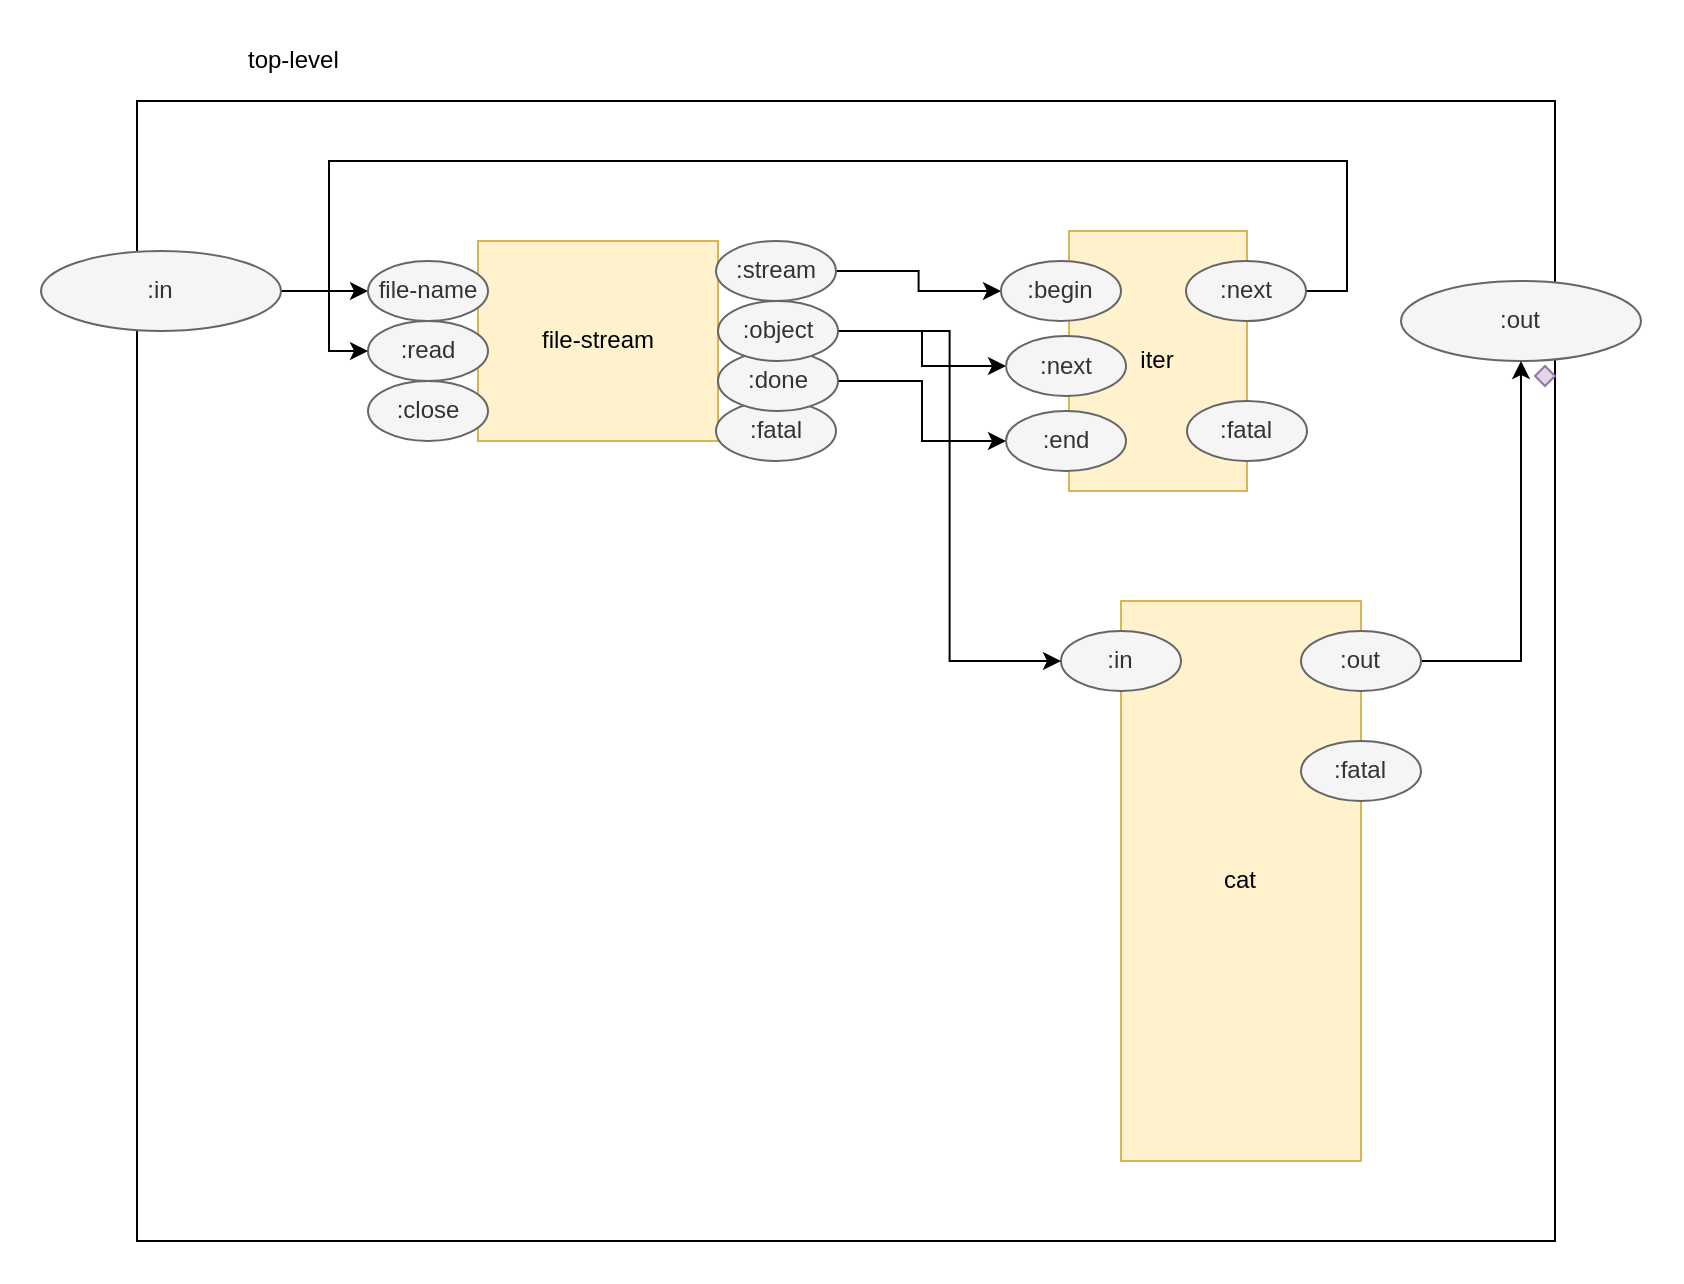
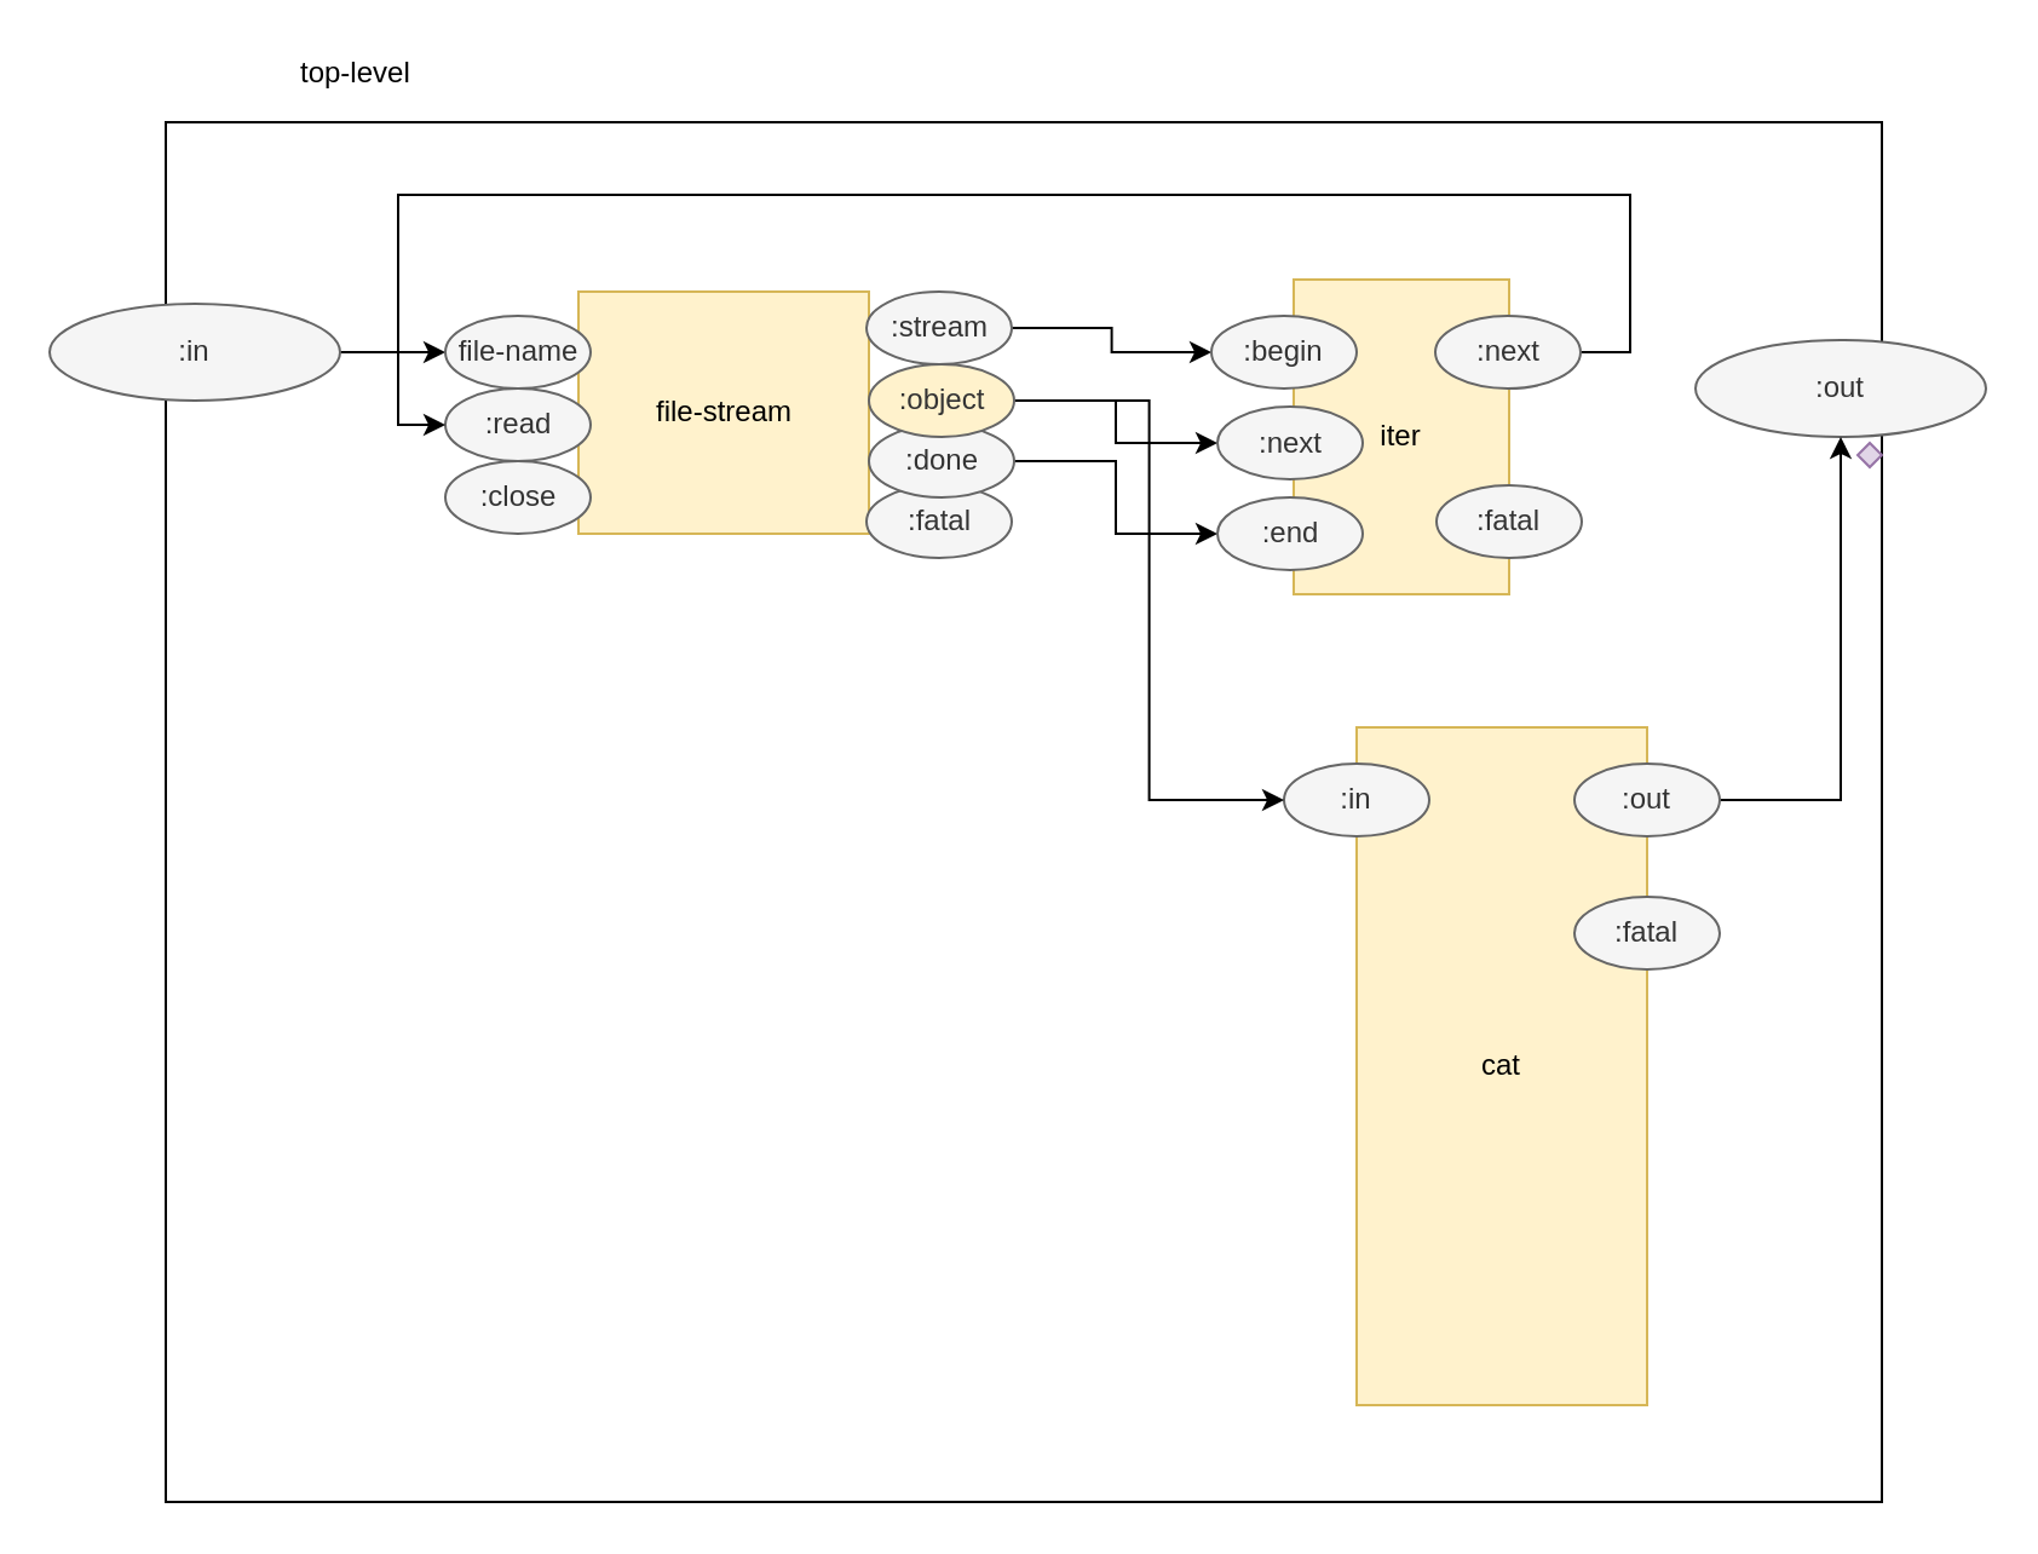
  <mxCell id="0" />
  <mxCell id="1" parent="0" />
  <mxCell id="2" value="" style="rounded=0;whiteSpace=wrap;html=1;" parent="1" vertex="1"><mxGeometry x="68" y="50" width="709" height="570" as="geometry" /></mxCell>
  <mxCell id="3" style="edgeStyle=orthogonalEdgeStyle;rounded=0;orthogonalLoop=1;jettySize=auto;html=1;exitX=1;exitY=0.5;exitDx=0;exitDy=0;entryX=0;entryY=0.5;entryDx=0;entryDy=0;" parent="1" source="4" target="15" edge="1"><mxGeometry relative="1" as="geometry" /></mxCell>
  <mxCell id="4" value=":in" style="ellipse;whiteSpace=wrap;html=1;fillColor=#f5f5f5;strokeColor=#666666;fontColor=#333333;" parent="1" vertex="1"><mxGeometry x="20" y="125" width="120" height="40" as="geometry" /></mxCell>
  <mxCell id="5" value=":out" style="ellipse;whiteSpace=wrap;html=1;fillColor=#f5f5f5;strokeColor=#666666;fontColor=#333333;" parent="1" vertex="1"><mxGeometry x="700" y="140" width="120" height="40" as="geometry" /></mxCell>
  <mxCell id="6" value="top-level" style="text;html=1;resizable=0;points=[];autosize=1;align=left;verticalAlign=top;spacingTop=-4;" parent="1" vertex="1"><mxGeometry x="122" y="20" width="60" height="20" as="geometry" /></mxCell>
  <mxCell id="7" value="cat" style="rounded=0;whiteSpace=wrap;html=1;fillColor=#fff2cc;strokeColor=#d6b656;" parent="1" vertex="1"><mxGeometry x="560" y="300" width="120" height="280" as="geometry" /></mxCell>
  <mxCell id="8" value=":in" style="ellipse;whiteSpace=wrap;html=1;fillColor=#f5f5f5;strokeColor=#666666;fontColor=#333333;" parent="1" vertex="1"><mxGeometry x="530" y="315" width="60" height="30" as="geometry" /></mxCell>
  <mxCell id="9" style="edgeStyle=orthogonalEdgeStyle;rounded=0;orthogonalLoop=1;jettySize=auto;html=1;exitX=1;exitY=0.5;exitDx=0;exitDy=0;entryX=0.5;entryY=1;entryDx=0;entryDy=0;" parent="1" source="10" target="5" edge="1"><mxGeometry relative="1" as="geometry" /></mxCell>
  <mxCell id="10" value=":out" style="ellipse;whiteSpace=wrap;html=1;fillColor=#f5f5f5;strokeColor=#666666;fontColor=#333333;" parent="1" vertex="1"><mxGeometry x="650" y="315" width="60" height="30" as="geometry" /></mxCell>
  <mxCell id="11" value="file-stream" style="rounded=0;whiteSpace=wrap;html=1;fillColor=#fff2cc;strokeColor=#d6b656;" parent="1" vertex="1"><mxGeometry x="238.5" y="120" width="120" height="100" as="geometry" /></mxCell>
  <mxCell id="12" value=":fatal" style="ellipse;whiteSpace=wrap;html=1;fillColor=#f5f5f5;strokeColor=#666666;fontColor=#333333;" parent="1" vertex="1"><mxGeometry x="357.5" y="200" width="60" height="30" as="geometry" /></mxCell>
  <mxCell id="13" value=":close" style="ellipse;whiteSpace=wrap;html=1;fillColor=#f5f5f5;strokeColor=#666666;fontColor=#333333;" parent="1" vertex="1"><mxGeometry x="183.5" y="190" width="60" height="30" as="geometry" /></mxCell>
  <mxCell id="14" value=":read" style="ellipse;whiteSpace=wrap;html=1;fillColor=#f5f5f5;strokeColor=#666666;fontColor=#333333;" parent="1" vertex="1"><mxGeometry x="183.5" y="160" width="60" height="30" as="geometry" /></mxCell>
  <mxCell id="15" value="file-name" style="ellipse;whiteSpace=wrap;html=1;fillColor=#f5f5f5;strokeColor=#666666;fontColor=#333333;" parent="1" vertex="1"><mxGeometry x="183.5" y="130" width="60" height="30" as="geometry" /></mxCell>
  <mxCell id="16" style="edgeStyle=orthogonalEdgeStyle;rounded=0;orthogonalLoop=1;jettySize=auto;html=1;exitX=1;exitY=0.5;exitDx=0;exitDy=0;" parent="1" source="17" target="28" edge="1"><mxGeometry relative="1" as="geometry" /></mxCell>
  <mxCell id="17" value=":done" style="ellipse;whiteSpace=wrap;html=1;fillColor=#f5f5f5;strokeColor=#666666;fontColor=#333333;" parent="1" vertex="1"><mxGeometry x="358.5" y="175" width="60" height="30" as="geometry" /></mxCell>
  <mxCell id="18" style="edgeStyle=orthogonalEdgeStyle;rounded=0;orthogonalLoop=1;jettySize=auto;html=1;exitX=1;exitY=0.5;exitDx=0;exitDy=0;entryX=0;entryY=0.5;entryDx=0;entryDy=0;" parent="1" source="20" target="8" edge="1"><mxGeometry relative="1" as="geometry" /></mxCell>
  <mxCell id="19" style="edgeStyle=orthogonalEdgeStyle;rounded=0;orthogonalLoop=1;jettySize=auto;html=1;exitX=1;exitY=0.5;exitDx=0;exitDy=0;entryX=0;entryY=0.5;entryDx=0;entryDy=0;" parent="1" source="20" target="27" edge="1"><mxGeometry relative="1" as="geometry" /></mxCell>
- <mxCell id="20" value=":object" style="ellipse;whiteSpace=wrap;html=1;fillColor=#f5f5f5;strokeColor=#666666;fontColor=#333333;" parent="1" vertex="1"><mxGeometry x="358.5" y="150" width="60" height="30" as="geometry" /></mxCell>
+ <mxCell id="20" value=":object" style="ellipse;whiteSpace=wrap;html=1;fillColor=#fff2cc;strokeColor=#666666;fontColor=#333333;" parent="1" vertex="1"><mxGeometry x="358.5" y="150" width="60" height="30" as="geometry" /></mxCell>
  <mxCell id="21" style="edgeStyle=orthogonalEdgeStyle;rounded=0;orthogonalLoop=1;jettySize=auto;html=1;exitX=1;exitY=0.5;exitDx=0;exitDy=0;entryX=0;entryY=0.5;entryDx=0;entryDy=0;" parent="1" source="22" target="24" edge="1"><mxGeometry relative="1" as="geometry" /></mxCell>
  <mxCell id="22" value=":stream" style="ellipse;whiteSpace=wrap;html=1;fillColor=#f5f5f5;strokeColor=#666666;fontColor=#333333;" parent="1" vertex="1"><mxGeometry x="357.5" y="120" width="60" height="30" as="geometry" /></mxCell>
  <mxCell id="23" value="iter" style="rounded=0;whiteSpace=wrap;html=1;fillColor=#fff2cc;strokeColor=#d6b656;" parent="1" vertex="1"><mxGeometry x="534" y="115" width="89" height="130" as="geometry" /></mxCell>
  <mxCell id="24" value=":begin" style="ellipse;whiteSpace=wrap;html=1;fillColor=#f5f5f5;strokeColor=#666666;fontColor=#333333;" parent="1" vertex="1"><mxGeometry x="500" y="130" width="60" height="30" as="geometry" /></mxCell>
  <mxCell id="25" style="edgeStyle=orthogonalEdgeStyle;rounded=0;orthogonalLoop=1;jettySize=auto;html=1;exitX=1;exitY=0.5;exitDx=0;exitDy=0;entryX=0;entryY=0.5;entryDx=0;entryDy=0;" parent="1" source="26" target="14" edge="1"><mxGeometry relative="1" as="geometry"><Array as="points"><mxPoint x="673" y="145" /><mxPoint x="673" y="80" /><mxPoint x="164" y="80" /><mxPoint x="164" y="175" /></Array></mxGeometry></mxCell>
  <mxCell id="26" value=":next" style="ellipse;whiteSpace=wrap;html=1;fillColor=#f5f5f5;strokeColor=#666666;fontColor=#333333;" parent="1" vertex="1"><mxGeometry x="592.5" y="130" width="60" height="30" as="geometry" /></mxCell>
  <mxCell id="27" value=":next" style="ellipse;whiteSpace=wrap;html=1;fillColor=#f5f5f5;strokeColor=#666666;fontColor=#333333;" parent="1" vertex="1"><mxGeometry x="502.5" y="167.5" width="60" height="30" as="geometry" /></mxCell>
  <mxCell id="28" value=":end" style="ellipse;whiteSpace=wrap;html=1;fillColor=#f5f5f5;strokeColor=#666666;fontColor=#333333;" parent="1" vertex="1"><mxGeometry x="502.5" y="205" width="60" height="30" as="geometry" /></mxCell>
  <mxCell id="29" value=":fatal" style="ellipse;whiteSpace=wrap;html=1;fillColor=#f5f5f5;strokeColor=#666666;fontColor=#333333;" parent="1" vertex="1"><mxGeometry x="593" y="200" width="60" height="30" as="geometry" /></mxCell>
  <mxCell id="30" value=":fatal" style="ellipse;whiteSpace=wrap;html=1;fillColor=#f5f5f5;strokeColor=#666666;fontColor=#333333;" parent="1" vertex="1"><mxGeometry x="650" y="370" width="60" height="30" as="geometry" /></mxCell>
  <mxCell id="31" value="" style="rhombus;whiteSpace=wrap;html=1;fillColor=#e1d5e7;strokeColor=#9673a6;" parent="1" vertex="1"><mxGeometry x="767" y="182.5" width="10" height="10" as="geometry" /></mxCell>
